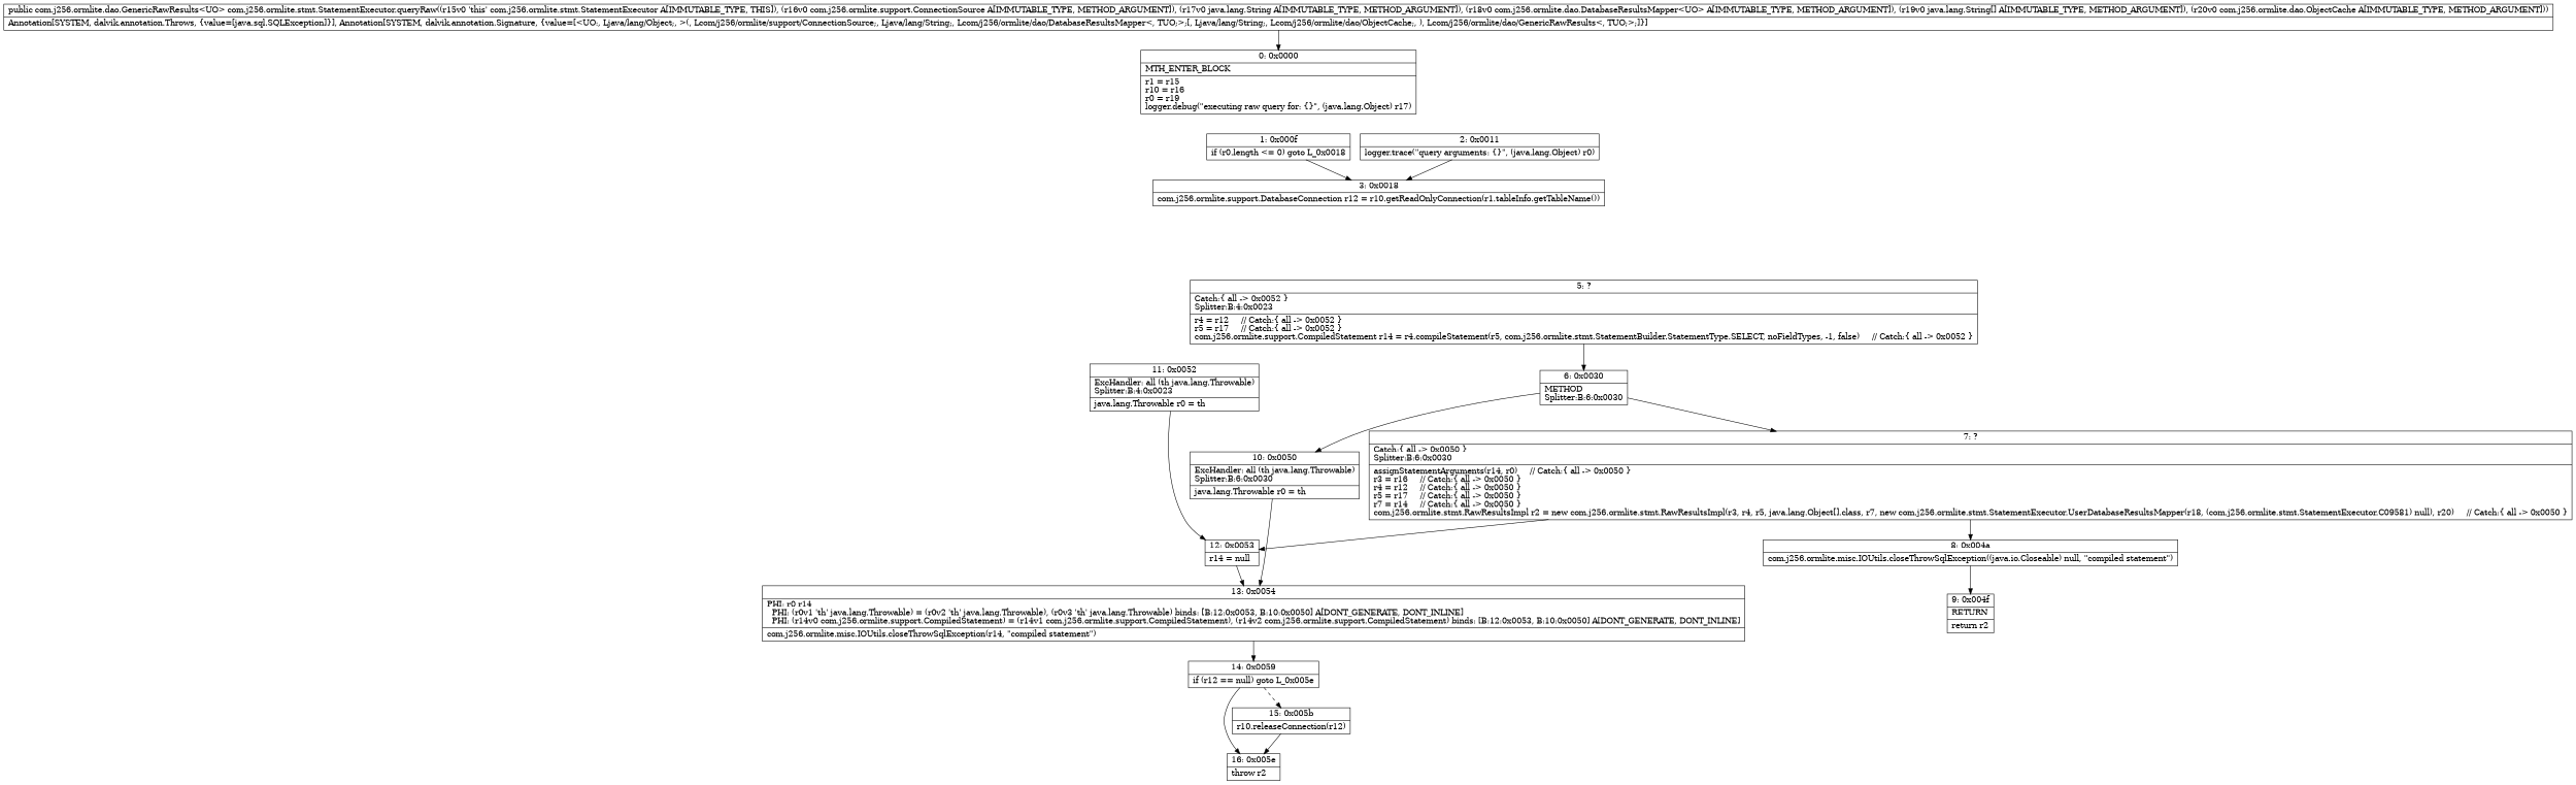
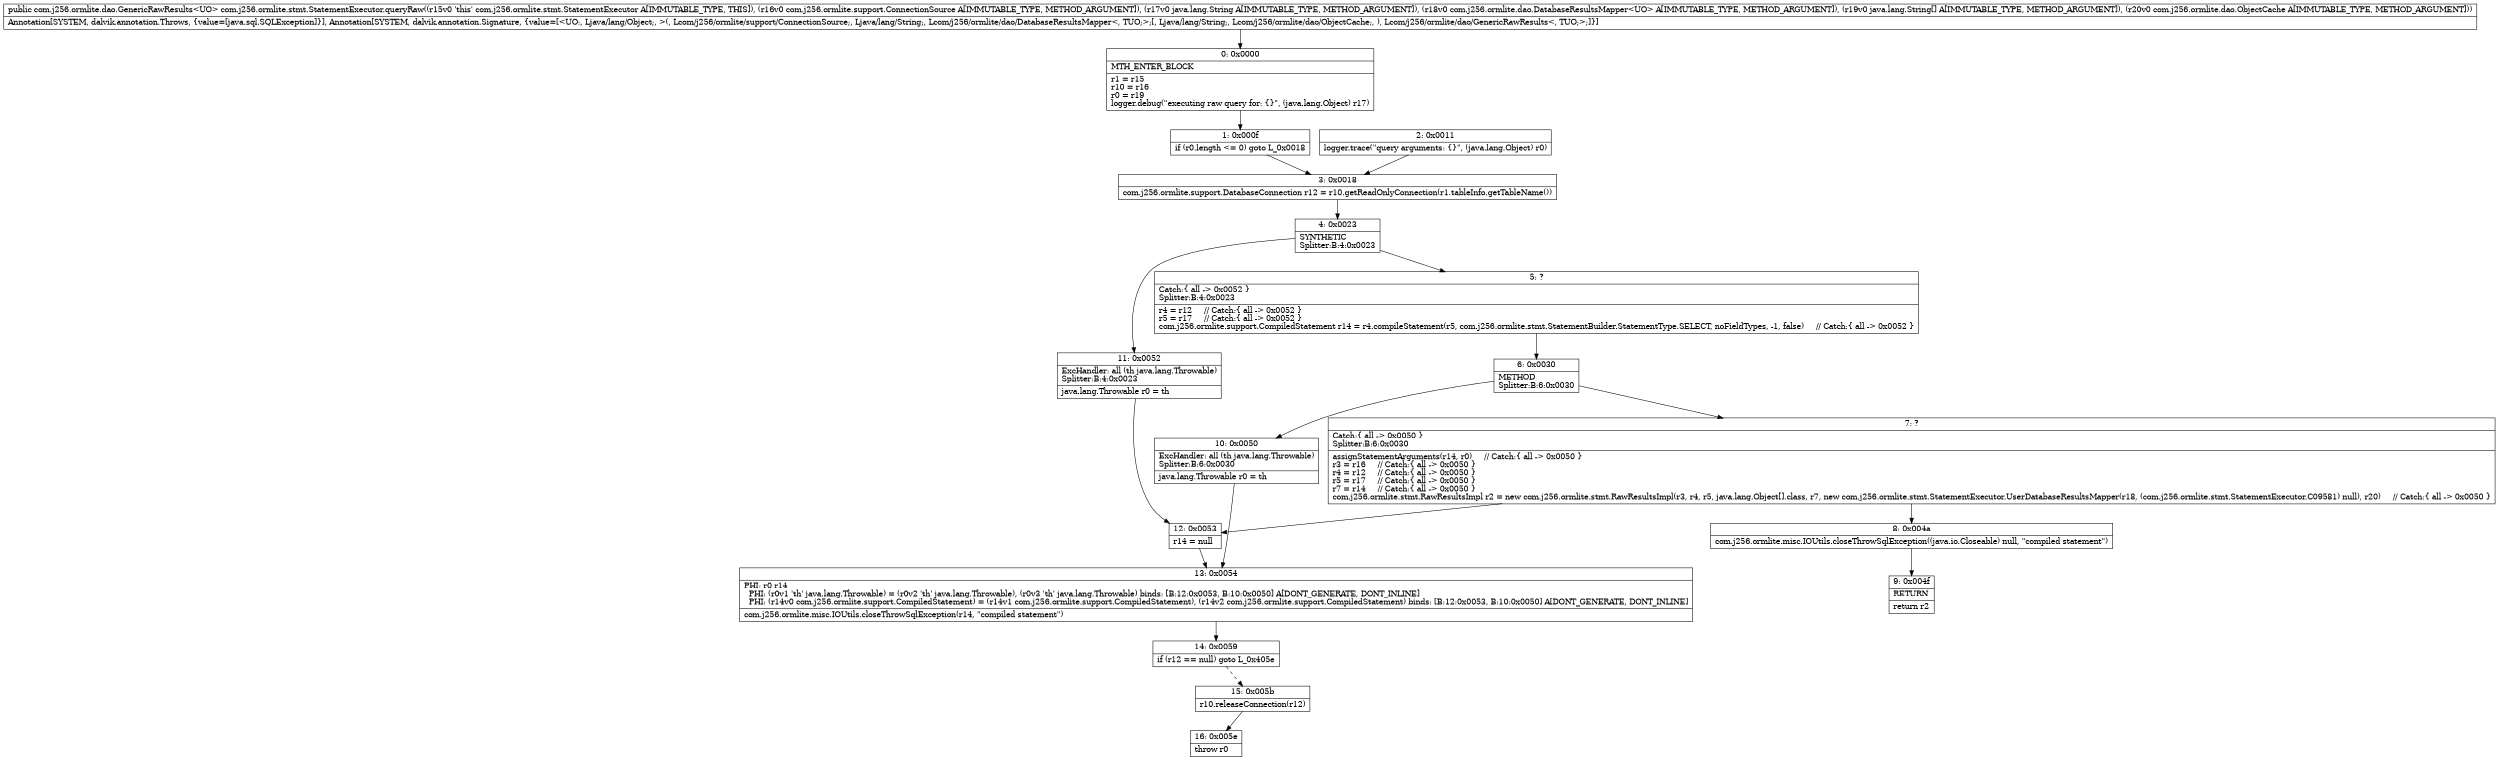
  digraph {
    node [shape=record]
    n1 [label="{0\:\ 0x0000|MTH_ENTER_BLOCK\l|r1 = r15\lr10 = r16\lr0 = r19\llogger.debug(\"executing raw query for: \{\}\", (java.lang.Object) r17)\l}"]
    n2 [label="{1\:\ 0x000f|if (r0.length \<= 0) goto L_0x0018\l}"]
    n3 [label="{3\:\ 0x0018|com.j256.ormlite.support.DatabaseConnection r12 = r10.getReadOnlyConnection(r1.tableInfo.getTableName())\l}"]
    n4 [label="{2\:\ 0x0011|logger.trace(\"query arguments: \{\}\", (java.lang.Object) r0)\l}"]
+   n5 [label="{4\:\ 0x0023|SYNTHETIC\lSplitter:B:4:0x0023\l}"]
    n6 [label="{5\:\ ?|Catch:\{ all \-\> 0x0052 \}\lSplitter:B:4:0x0023\l|r4 = r12     \/\/ Catch:\{ all \-\> 0x0052 \}\lr5 = r17     \/\/ Catch:\{ all \-\> 0x0052 \}\lcom.j256.ormlite.support.CompiledStatement r14 = r4.compileStatement(r5, com.j256.ormlite.stmt.StatementBuilder.StatementType.SELECT, noFieldTypes, \-1, false)     \/\/ Catch:\{ all \-\> 0x0052 \}\l}"]
    n7 [label="{11\:\ 0x0052|ExcHandler: all (th java.lang.Throwable)\lSplitter:B:4:0x0023\l|java.lang.Throwable r0 = th\l}"]
    n8 [label="{6\:\ 0x0030|METHOD\lSplitter:B:6:0x0030\l}"]
    n9 [label="{12\:\ 0x0053|r14 = null\l}"]
    n10 [label="{7\:\ ?|Catch:\{ all \-\> 0x0050 \}\lSplitter:B:6:0x0030\l|assignStatementArguments(r14, r0)     \/\/ Catch:\{ all \-\> 0x0050 \}\lr3 = r16     \/\/ Catch:\{ all \-\> 0x0050 \}\lr4 = r12     \/\/ Catch:\{ all \-\> 0x0050 \}\lr5 = r17     \/\/ Catch:\{ all \-\> 0x0050 \}\lr7 = r14     \/\/ Catch:\{ all \-\> 0x0050 \}\lcom.j256.ormlite.stmt.RawResultsImpl r2 = new com.j256.ormlite.stmt.RawResultsImpl(r3, r4, r5, java.lang.Object[].class, r7, new com.j256.ormlite.stmt.StatementExecutor.UserDatabaseResultsMapper(r18, (com.j256.ormlite.stmt.StatementExecutor.C09581) null), r20)     \/\/ Catch:\{ all \-\> 0x0050 \}\l}"]
    n11 [label="{10\:\ 0x0050|ExcHandler: all (th java.lang.Throwable)\lSplitter:B:6:0x0030\l|java.lang.Throwable r0 = th\l}"]
    n12 [label="{8\:\ 0x004a|com.j256.ormlite.misc.IOUtils.closeThrowSqlException((java.io.Closeable) null, \"compiled statement\")\l}"]
    n13 [label="{13\:\ 0x0054|PHI: r0 r14 \l  PHI: (r0v1 'th' java.lang.Throwable) = (r0v2 'th' java.lang.Throwable), (r0v3 'th' java.lang.Throwable) binds: [B:12:0x0053, B:10:0x0050] A[DONT_GENERATE, DONT_INLINE]\l  PHI: (r14v0 com.j256.ormlite.support.CompiledStatement) = (r14v1 com.j256.ormlite.support.CompiledStatement), (r14v2 com.j256.ormlite.support.CompiledStatement) binds: [B:12:0x0053, B:10:0x0050] A[DONT_GENERATE, DONT_INLINE]\l|com.j256.ormlite.misc.IOUtils.closeThrowSqlException(r14, \"compiled statement\")\l}"]
    n14 [label="{9\:\ 0x004f|RETURN\l|return r2\l}"]
-   n15 [label="{14\:\ 0x0059|if (r12 == null) goto L_0x005e\l}"]
+   n15 [label="{14\:\ 0x0059|if (r12 == null) goto L_0x405e\l}"]
    n16 [label="{15\:\ 0x005b|r10.releaseConnection(r12)\l}"]
-   n17 [label="{16\:\ 0x005e|throw r2\l}"]
+   n17 [label="{16\:\ 0x005e|throw r0\l}"]
    n18 [label="{public com.j256.ormlite.dao.GenericRawResults\<UO\> com.j256.ormlite.stmt.StatementExecutor.queryRaw((r15v0 'this' com.j256.ormlite.stmt.StatementExecutor A[IMMUTABLE_TYPE, THIS]), (r16v0 com.j256.ormlite.support.ConnectionSource A[IMMUTABLE_TYPE, METHOD_ARGUMENT]), (r17v0 java.lang.String A[IMMUTABLE_TYPE, METHOD_ARGUMENT]), (r18v0 com.j256.ormlite.dao.DatabaseResultsMapper\<UO\> A[IMMUTABLE_TYPE, METHOD_ARGUMENT]), (r19v0 java.lang.String[] A[IMMUTABLE_TYPE, METHOD_ARGUMENT]), (r20v0 com.j256.ormlite.dao.ObjectCache A[IMMUTABLE_TYPE, METHOD_ARGUMENT]))  | Annotation[SYSTEM, dalvik.annotation.Throws, \{value=[java.sql.SQLException]\}], Annotation[SYSTEM, dalvik.annotation.Signature, \{value=[\<UO:, Ljava\/lang\/Object;, \>(, Lcom\/j256\/ormlite\/support\/ConnectionSource;, Ljava\/lang\/String;, Lcom\/j256\/ormlite\/dao\/DatabaseResultsMapper\<, TUO;\>;[, Ljava\/lang\/String;, Lcom\/j256\/ormlite\/dao\/ObjectCache;, ), Lcom\/j256\/ormlite\/dao\/GenericRawResults\<, TUO;\>;]\}]\l}"]
+   n1 -> n2
    n2 -> n3
+   n3 -> n5
    n4 -> n3
+   n5 -> n6
+   n5 -> n7
    n6 -> n8
    n7 -> n9
    n8 -> n10
    n8 -> n11
    n9 -> n13
    n10 -> n9
    n10 -> n12
    n11 -> n13
    n12 -> n14
    n13 -> n15
    n15 -> n16 [style=dashed]
-   n15 -> n17
    n16 -> n17
    n18 -> n1
  }
